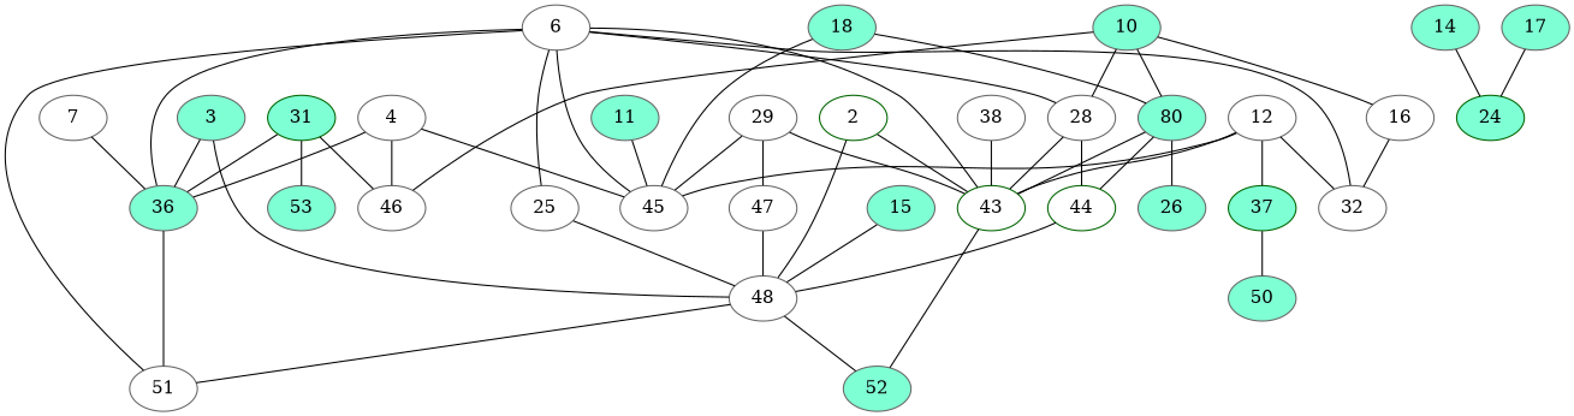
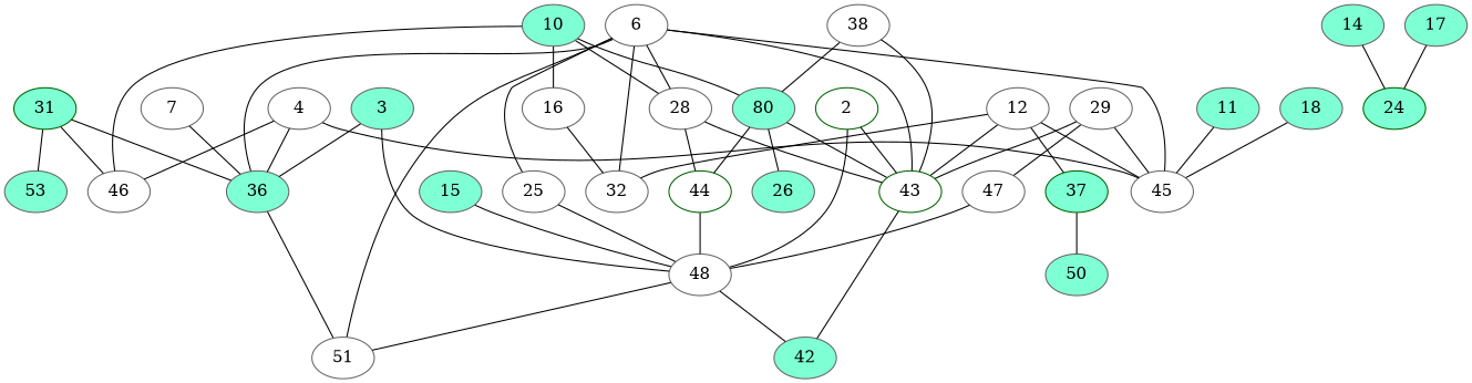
  graph {
    node [color=gray40 fillcolor=white style=filled]
    edge [weight=1.0]
    2 [color=darkgreen]
    43 [color=darkgreen]
    48
-   52 [fillcolor=aquamarine]
+   52 [fillcolor=aquamarine label=42]
    51
    3 [fillcolor=aquamarine]
    36 [fillcolor=aquamarine]
    4
    45
    46
    6
    25
    28
    32
    44 [color=darkgreen]
    7
    10 [fillcolor=aquamarine]
    16
    n19 [fillcolor=aquamarine label=80]
    26 [fillcolor=aquamarine]
    12
    37 [color=darkgreen fillcolor=aquamarine]
    50 [fillcolor=aquamarine]
    14 [fillcolor=aquamarine]
    24 [color=darkgreen fillcolor=aquamarine]
    15 [fillcolor=aquamarine]
    17 [fillcolor=aquamarine]
    18 [fillcolor=aquamarine]
    29
    47
    31 [color=darkgreen fillcolor=aquamarine]
    53 [fillcolor=aquamarine]
    38
    n34 [fillcolor=aquamarine label=11]
    2 -- 43
    2 -- 48
    43 -- 52
    48 -- 52
    48 -- 51
    3 -- 48
    3 -- 36
    36 -- 51
    4 -- 36
    4 -- 45
    4 -- 46
    6 -- 43
    6 -- 51
    6 -- 36
    6 -- 45
    6 -- 25
    6 -- 28
    6 -- 32
    25 -- 48
    28 -- 43
    28 -- 44
    44 -- 48
    7 -- 36
    10 -- 46
    10 -- 28
    10 -- 16
    10 -- n19
    16 -- 32
    n19 -- 43
    n19 -- 44
    n19 -- 26
    12 -- 43
    12 -- 45
    12 -- 32
    12 -- 37 [weight=2.0]
    37 -- 50
    14 -- 24
    15 -- 48
    17 -- 24
    18 -- 45
-   18 -- n19
+   38 -- n19
    29 -- 43
    29 -- 45
    29 -- 47
    47 -- 48 [weight=2.0]
    31 -- 36
    31 -- 46
    31 -- 53
    38 -- 43
    n34 -- 45
  }
